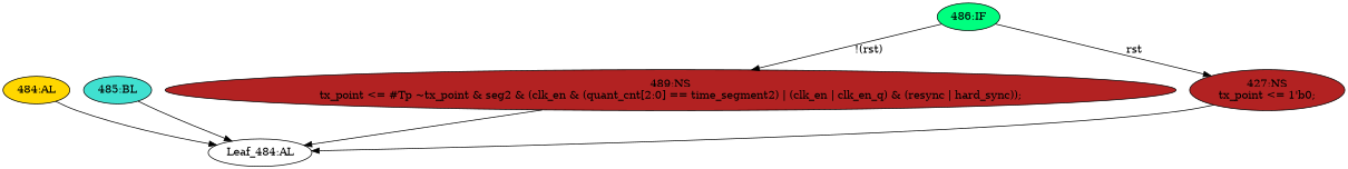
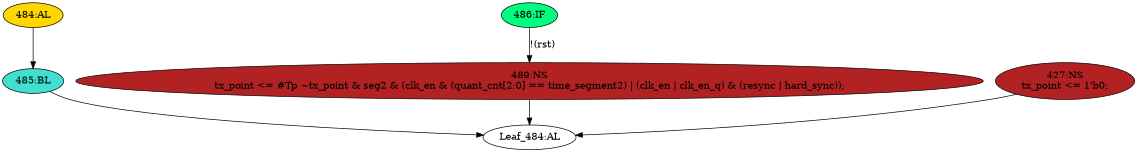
  strict digraph {
    node [fillcolor=firebrick statements="[]" style=filled typ=NonblockingSubstitution]
    edge [cond="[]" lineno=None]
    n1 [ast="<pyverilog.vparser.ast.Always object at 0x7f2998c0ce50>" clk_sens=True fillcolor=gold label="484:AL" sens="['clk', 'rst']" typ=Always use_var="['time_segment2', 'clk_en_q', 'quant_cnt', 'hard_sync', 'seg2', 'resync', 'rst', 'tx_point', 'clk_en']"]
    n2 [ast="<pyverilog.vparser.ast.Block object at 0x7f2998c0cfd0>" fillcolor=turquoise label="485:BL" typ=Block]
    n3 [def_var="['tx_point']" label="Leaf_484:AL" fillcolor="" statements="" style="" typ=""]
    n4 [ast="<pyverilog.vparser.ast.IfStatement object at 0x7f2998c12050>" fillcolor=springgreen label="486:IF" typ=IfStatement]
    n5 [ast="<pyverilog.vparser.ast.NonblockingSubstitution object at 0x7f2998c120d0>" label="489:NS\ntx_point <= #Tp ~tx_point & seg2 & (clk_en & (quant_cnt[2:0] == time_segment2) | (clk_en | clk_en_q) & (resync | hard_sync));" statements="[<pyverilog.vparser.ast.NonblockingSubstitution object at 0x7f2998c120d0>]"]
    n6 [ast="<pyverilog.vparser.ast.NonblockingSubstitution object at 0x7f2998c12850>" label="427:NS\ntx_point <= 1'b0;" statements="[<pyverilog.vparser.ast.NonblockingSubstitution object at 0x7f2998c12850>]"]
-   n1 -> n3
+   n1 -> n2
    n2 -> n3
    n4 -> n5 [cond="['rst']" label="!(rst)" lineno=486]
-   n4 -> n6 [cond="['rst']" label=rst lineno=486]
    n5 -> n3
    n6 -> n3
  }
